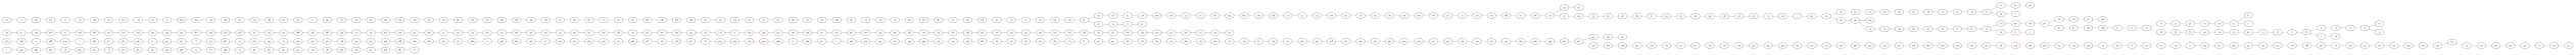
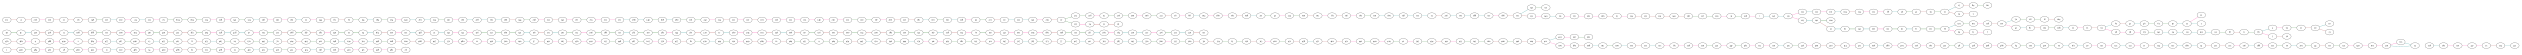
  graph {
    fontname="Playfair Display"
    rankdir=LR
    node [fontname="Playfair Display"]
    edge [color=deeppink fontname="Playfair Display"]
    1
    490
    484
    470
    98
    460
    495
    19
    320
    487
    34
    400
    486
    62
    372
    478
    35
    410
    475
    403
    432
    474
    138
    106
    479
    471
    438
    482
    26
    476
    481
    4
    488
    499
    2
    384
    477
    483
    496
    13
    455
    465
    8
    473
    463
    29
    270
    443
    76
    424
    493
    422
    148
    299
    329
    498
    208
    200
    468
    497
    352
    480
    11
    436
    500
    190
    373
    491
    263
    456
    492
    135
    448
    485
    205
    376
    457
    81
    450
    494
    130
    449
    489
    22
    469
    453
    9
    464
    454
    445
    150
    346
    444
    179
    411
    459
    181
    297
    421
    247
    327
    383
    273
    77
    417
    412
    363
    385
    193
    350
    366
    335
    360
    331
    354
    67
    136
    313
    462
    452
    458
    472
    461
    451
    442
    440
    429
    42
    395
    434
    441
    433
    143
    160
    406
    446
    109
    402
    405
    399
    397
    362
    389
    308
    392
    390
    379
    377
    353
    185
    338
    359
    425
    447
    467
    112
    393
    435
    426
    409
    419
    414
    415
    396
    386
    407
    356
    167
    431
    48
    418
    408
    466
    64
    339
    401
    99
    361
    20
    351
    323
    322
    71
    134
    357
    380
    74
    251
    233
    336
    288
    337
    90
    219
    44
    171
    325
    340
    307
    279
    333
    332
    378
    365
    391
    427
    73
    374
    423
    371
    413
    420
    416
    92
    398
    388
    157
    309
    394
    430
    439
    437
    382
    404
    328
    428
    375
    292
    275
    368
    387
    381
    349
    97
    94
    364
    370
    355
    348
    25
    343
    342
    326
    321
    369
    341
    316
    317
    291
    312
    296
    286
    311
    282
    310
    285
    144
    261
    220
    17
    260
    294
    302
    146
    306
    303
    126
    301
    300
    334
    290
    289
    330
    347
    367
    358
    174
    60
    319
    241
    305
    304
    189
    298
    315
    283
    269
    264
    259
    277
    276
    253
    229
    151
    202
    122
    226
    201
    21
    116
    248
    257
    250
    124
    223
    79
    n307 [label=604]
    184
    214
    258
    345
    324
    318
    295
    287
    52
    344
    85
    80
    314
    284
    274
    249
    267
    254
    293
    281
    278
    262
    266
    244
    238
    252
    243
    265
    255
    272
    271
    268
    240
    168
    280
    156
    242
    234
    231
    227
    207
    236
    232
    235
    246
    230
    213
    210
    187
    206
    237
    182
    170
    197
    228
    49
    221
    10
    225
    245
    239
    27
    212
    155
    218
    54
    217
    216
    209
    196
    222
    56
    68
    194
    180
    165
    198
    211
    45
    224
    199
    192
    183
    176
    163
    159
    169
    178
    175
    32
    256
    203
    188
    177
    186
    137
    145
    131
    121
    149
    161
    172
    162
    166
    153
    154
    152
    119
    140
    158
    127
    120
    132
    128
    72
    147
    195
    133
    123
    125
    191
    101
    104
    114
    113
    88
    96
    43
    39
    37
    15
    14
    84
    5
    66
    100
    91
    61
    142
    107
    115
    111
    83
    117
    86
    129
    69
    105
    65
    118
    103
    70
    41
    28
    82
    18
    164
    139
    108
    53
    75
    95
    89
    38
    47
    58
    46
    63
    40
    33
    12
    3
    173
    141
    24
    110
    102
    93
    87
    6
    78
    57
    55
    59
    36
    51
    50
    30
    23
    7
    31
    16
    1 -- 490 [color=brown]
    490 -- 484 [color=darkgreen]
    484 -- 470
    470 -- 98 [color=brown]
    98 -- 460 [color=darkgreen]
    460 -- 495
    495 -- 19
    19 -- 320 [color=teal]
    320 -- 487 [color=brown]
    487 -- 34
    34 -- 400
    400 -- 486
    486 -- 62 [color=brown]
    62 -- 372 [color=brown]
    372 -- 478 [color=darkgreen]
    478 -- 35
    35 -- 410 [color=darkgreen]
    410 -- 475 [color=teal]
    475 -- 403 [color=teal]
    403 -- 432 [color=darkgreen]
    432 -- 474
    474 -- 138 [color=teal]
    138 -- 106 [color=teal]
    106 -- 479
    479 -- 471
    471 -- 438
    438 -- 482
    482 -- 26 [color=brown]
    476 -- 481 [color=brown]
    481 -- 4
    4 -- 488 [color=brown]
    488 -- 499
    499 -- 2
    2 -- 384 [color=brown]
    384 -- 477
    477 -- 483 [color=teal]
    483 -- 496 [color=darkgreen]
    496 -- 13 [color=brown]
    13 -- 455 [color=teal]
    455 -- 465 [color=darkgreen]
    465 -- 8 [color=brown]
    8 -- 473 [color=brown]
    473 -- 463 [color=teal]
    463 -- 29 [color=darkgreen]
    29 -- 270 [color=brown]
    270 -- 443 [color=darkgreen]
    443 -- 76 [color=teal]
    76 -- 424 [color=brown]
    424 -- 493 [color=brown]
    493 -- 422 [color=darkgreen]
    422 -- 148 [color=darkgreen]
    148 -- 299 [color=teal]
    299 -- 329
    329 -- 498 [color=teal]
    498 -- 208 [color=darkgreen]
    208 -- 200 [color=brown]
    200 -- 468 [color=brown]
    468 -- 497 [color=brown]
    497 -- 352 [color=teal]
    352 -- 480
    480 -- 11
    11 -- 436
    436 -- 500 [color=teal]
    500 -- 190
    190 -- 373 [color=teal]
    373 -- 491 [color=brown]
    491 -- 263
    263 -- 456 [color=brown]
    456 -- 492
    492 -- 135
    135 -- 448 [color=darkgreen]
    448 -- 485 [color=teal]
    485 -- 205 [color=darkgreen]
    205 -- 376
    376 -- 457
    457 -- 81 [color=brown]
    81 -- 450 [color=darkgreen]
    450 -- 494 [color=teal]
    494 -- 130 [color=darkgreen]
    130 -- 449
    449 -- 489 [color=brown]
    489 -- 22
    22 -- 469 [color=brown]
    469 -- 453 [color=darkgreen]
    453 -- 9 [color=darkgreen]
    9 -- 464 [color=darkgreen]
    464 -- 454 [color=darkgreen]
    454 -- 445 [color=brown]
    445 -- 150 [color=teal]
    150 -- 346 [color=brown]
    346 -- 444 [color=darkgreen]
    444 -- 179 [color=teal]
    179 -- 411
    411 -- 459
    459 -- 181 [color=darkgreen]
    181 -- 297 [color=darkgreen]
    297 -- 421 [color=brown]
    421 -- 247
    247 -- 327
    327 -- 383 [color=teal]
    383 -- 273 [color=darkgreen]
    273 -- 77 [color=brown]
    77 -- 417 [color=darkgreen]
    417 -- 412 [color=teal]
    412 -- 363 [color=brown]
    363 -- 385
    385 -- 193 [color=teal]
    193 -- 350 [color=teal]
    350 -- 366 [color=darkgreen]
    366 -- 335
    335 -- 360 [color=darkgreen]
    360 -- 331 [color=brown]
    331 -- 354 [color=brown]
    354 -- 67 [color=darkgreen]
    67 -- 136 [color=darkgreen]
    136 -- 313 [color=brown]
    313 -- 462
    462 -- 452 [color=darkgreen]
    452 -- 458 [color=brown]
    458 -- 472 [color=teal]
    472 -- 461 [color=brown]
    461 -- 451 [color=brown]
    451 -- 442
    442 -- 440 [color=darkgreen]
    440 -- 429
    429 -- 42 [color=darkgreen]
    42 -- 395
    395 -- 434 [color=darkgreen]
    434 -- 441 [color=brown]
    441 -- 433
    433 -- 143 [color=darkgreen]
    143 -- 160 [color=darkgreen]
    160 -- 406 [color=brown]
    406 -- 446 [color=darkgreen]
    446 -- 109 [color=brown]
    109 -- 402 [color=brown]
    402 -- 405 [color=teal]
    402 -- 399
    405 -- 397
    399 -- 389
    397 -- 362 [color=darkgreen]
    389 -- 308 [color=brown]
    308 -- 392 [color=teal]
    392 -- 390 [color=darkgreen]
    390 -- 379 [color=teal]
    379 -- 377 [color=brown]
    377 -- 353 [color=teal]
    353 -- 185
    185 -- 338
    338 -- 359
    359 -- 425 [color=darkgreen]
    425 -- 447
    447 -- 467 [color=darkgreen]
    467 -- 112
    112 -- 393
    393 -- 435 [color=teal]
    435 -- 426 [color=darkgreen]
    426 -- 409
    409 -- 419 [color=brown]
    419 -- 414 [color=brown]
    414 -- 415
    415 -- 396 [color=teal]
    396 -- 386 [color=teal]
    386 -- 407
    407 -- 356
    356 -- 167
    167 -- 431 [color=brown]
    431 -- 48 [color=darkgreen]
    48 -- 418 [color=teal]
    418 -- 408
    408 -- 466
    466 -- 64 [color=brown]
    64 -- 339 [color=darkgreen]
    339 -- 401 [color=teal]
    401 -- 99 [color=darkgreen]
    99 -- 361 [color=teal]
    361 -- 20 [color=teal]
    20 -- 351
    351 -- 323
    323 -- 322 [color=teal]
    322 -- 71
    71 -- 134 [color=brown]
    134 -- 357 [color=teal]
    357 -- 380 [color=teal]
    380 -- 74 [color=teal]
    74 -- 251 [color=brown]
    251 -- 233 [color=brown]
    233 -- 336
    336 -- 288 [color=teal]
    288 -- 337
    337 -- 90 [color=darkgreen]
    90 -- 219 [color=teal]
    219 -- 44 [color=darkgreen]
    44 -- 171 [color=brown]
    171 -- 325 [color=darkgreen]
    325 -- 340
    340 -- 307
    307 -- 279
    279 -- 333
    333 -- 332 [color=teal]
-   332 -- 378 [color=teal]
+   332 -- 279 [color=teal]
    378 -- 365 [color=teal]
    365 -- 391
    391 -- 427
    427 -- 73
    73 -- 374 [color=brown]
    374 -- 423 [color=teal]
    371 -- 413 [color=darkgreen]
    413 -- 420 [color=teal]
    420 -- 416 [color=brown]
    416 -- 92 [color=brown]
    92 -- 398 [color=teal]
    398 -- 388 [color=brown]
    388 -- 157 [color=darkgreen]
    157 -- 309 [color=brown]
    309 -- 394
    394 -- 430
    430 -- 439 [color=darkgreen]
    439 -- 437 [color=brown]
    437 -- 382 [color=brown]
    382 -- 404 [color=darkgreen]
    404 -- 328
    328 -- 428 [color=teal]
    428 -- 375 [color=teal]
    375 -- 292
    292 -- 275 [color=darkgreen]
    275 -- 368 [color=brown]
    368 -- 387 [color=darkgreen]
    387 -- 381 [color=brown]
    381 -- 349
    349 -- 97 [color=darkgreen]
    97 -- 94 [color=darkgreen]
    94 -- 364 [color=teal]
    364 -- 370 [color=brown]
    370 -- 355
    355 -- 348 [color=teal]
    348 -- 25 [color=brown]
    25 -- 343 [color=teal]
    343 -- 342
    342 -- 326
    326 -- 321 [color=darkgreen]
    321 -- 369 [color=darkgreen]
    369 -- 341 [color=darkgreen]
    341 -- 316 [color=teal]
    316 -- 317 [color=brown]
    317 -- 291 [color=teal]
    291 -- 312 [color=darkgreen]
    312 -- 296
    296 -- 286 [color=darkgreen]
    286 -- 311 [color=darkgreen]
    311 -- 282 [color=teal]
    282 -- 310 [color=darkgreen]
    310 -- 285 [color=darkgreen]
    285 -- 144
    144 -- 261 [color=teal]
    261 -- 220 [color=brown]
    220 -- 17 [color=brown]
    17 -- 260 [color=teal]
    260 -- 294
    294 -- 302
    302 -- 146 [color=brown]
    146 -- 306 [color=teal]
    306 -- 303 [color=brown]
    303 -- 126 [color=darkgreen]
    126 -- 301 [color=brown]
    301 -- 300 [color=brown]
    300 -- 334 [color=darkgreen]
    334 -- 290 [color=brown]
    290 -- 289 [color=brown]
    289 -- 330 [color=darkgreen]
    330 -- 347 [color=darkgreen]
    347 -- 367 [color=darkgreen]
    367 -- 358 [color=teal]
    358 -- 174 [color=brown]
    174 -- 60
    60 -- 319 [color=darkgreen]
    319 -- 241 [color=brown]
    241 -- 305
    305 -- 304
    304 -- 189
    189 -- 298 [color=brown]
    298 -- 315 [color=darkgreen]
    315 -- 283 [color=darkgreen]
    283 -- 269 [color=teal]
    269 -- 264
    264 -- 259 [color=teal]
    259 -- 277 [color=teal]
    277 -- 276
    276 -- 253 [color=darkgreen]
    253 -- 229 [color=teal]
    229 -- 151 [color=brown]
    202 -- 122 [color=brown]
    122 -- 226 [color=brown]
    226 -- 201
    201 -- 21 [color=brown]
    21 -- 116 [color=brown]
    116 -- 248 [color=brown]
    248 -- 257 [color=darkgreen]
    257 -- 250 [color=teal]
    250 -- 124
    124 -- 223 [color=teal]
    223 -- 79
    79 -- n307 [color=darkgreen]
    n307 -- 184 [color=darkgreen]
    184 -- 214 [color=darkgreen]
    214 -- 258
    258 -- 345
    345 -- 324 [color=darkgreen]
    324 -- 318 [color=teal]
    318 -- 295
    295 -- 287
    287 -- 52 [color=teal]
    52 -- 344
    344 -- 85 [color=brown]
    85 -- 80 [color=brown]
    80 -- 314 [color=darkgreen]
    314 -- 284 [color=teal]
    284 -- 274 [color=darkgreen]
    274 -- 249
    249 -- 267 [color=teal]
    267 -- 254 [color=teal]
    254 -- 293 [color=darkgreen]
    293 -- 281
    281 -- 278 [color=teal]
    278 -- 262 [color=teal]
    262 -- 266 [color=teal]
    266 -- 244 [color=brown]
    244 -- 238 [color=darkgreen]
    238 -- 252
    252 -- 243 [color=brown]
    243 -- 265
    265 -- 255 [color=darkgreen]
    255 -- 272
    272 -- 271
    271 -- 268 [color=teal]
    268 -- 240 [color=teal]
    240 -- 168 [color=darkgreen]
    168 -- 280 [color=teal]
    280 -- 156 [color=darkgreen]
    156 -- 242 [color=darkgreen]
    242 -- 234
    234 -- 231 [color=brown]
    231 -- 227
    227 -- 207 [color=brown]
    207 -- 236
    236 -- 232
    232 -- 235
    235 -- 246
    246 -- 230
    230 -- 213
    213 -- 210 [color=darkgreen]
    210 -- 187 [color=darkgreen]
    187 -- 206
    206 -- 237 [color=brown]
    237 -- 182 [color=brown]
    182 -- 170 [color=teal]
    170 -- 197 [color=darkgreen]
    197 -- 228 [color=teal]
    228 -- 49
    49 -- 221 [color=darkgreen]
    221 -- 10 [color=brown]
    10 -- 225 [color=teal]
    225 -- 245 [color=teal]
    245 -- 239
    239 -- 27 [color=brown]
    27 -- 212 [color=darkgreen]
    27 -- 155 [color=darkgreen]
    212 -- 218 [color=darkgreen]
    155 -- 54
    218 -- 217
    54 -- 31 [color=brown]
    217 -- 216 [color=darkgreen]
    216 -- 209 [color=darkgreen]
    209 -- 196
    196 -- 222 [color=darkgreen]
    222 -- 56 [color=brown]
    56 -- 68
    68 -- 194 [color=teal]
    194 -- 180
    180 -- 165
    165 -- 198 [color=brown]
    198 -- 211 [color=teal]
    211 -- 45 [color=darkgreen]
    45 -- 224
    224 -- 199 [color=darkgreen]
    199 -- 192 [color=brown]
    192 -- 183
    183 -- 176 [color=brown]
    176 -- 163
    163 -- 159 [color=darkgreen]
    159 -- 169 [color=teal]
    169 -- 178 [color=teal]
    178 -- 175 [color=teal]
    175 -- 32 [color=teal]
    32 -- 256 [color=brown]
    256 -- 203 [color=teal]
    203 -- 188 [color=teal]
    188 -- 177 [color=teal]
    177 -- 186
    186 -- 137 [color=brown]
    137 -- 145 [color=teal]
    137 -- 131 [color=brown]
    145 -- 121 [color=darkgreen]
    131 -- 149
    149 -- 161 [color=teal]
    161 -- 172
    172 -- 162
    162 -- 166
    166 -- 153 [color=brown]
    153 -- 154
    154 -- 152 [color=brown]
    152 -- 119 [color=brown]
    119 -- 140 [color=brown]
    140 -- 158 [color=brown]
    158 -- 127 [color=darkgreen]
    127 -- 120 [color=darkgreen]
    120 -- 132
    132 -- 128 [color=darkgreen]
    128 -- 72
    72 -- 147 [color=teal]
    147 -- 195 [color=teal]
    195 -- 133
    195 -- 123
    133 -- 125 [color=teal]
    123 -- 191 [color=teal]
    125 -- 101
    191 -- 100 [color=darkgreen]
    191 -- 91 [color=brown]
    101 -- 104 [color=teal]
    104 -- 114 [color=brown]
    114 -- 113
    113 -- 88
    88 -- 96 [color=teal]
    96 -- 43 [color=darkgreen]
    43 -- 39 [color=brown]
    39 -- 37 [color=darkgreen]
    37 -- 15 [color=teal]
    37 -- 14 [color=brown]
    15 -- 84 [color=brown]
    14 -- 5 [color=brown]
    84 -- 66 [color=darkgreen]
    91 -- 61 [color=teal]
    61 -- 142 [color=darkgreen]
    142 -- 107 [color=teal]
    107 -- 115
    115 -- 111 [color=darkgreen]
    111 -- 83 [color=teal]
    83 -- 117 [color=darkgreen]
    117 -- 86 [color=darkgreen]
    86 -- 129 [color=teal]
    86 -- 69
    129 -- 105 [color=darkgreen]
    69 -- 65 [color=brown]
    105 -- 118
    65 -- 7
    118 -- 103 [color=brown]
    103 -- 70 [color=teal]
    103 -- 41
    70 -- 28 [color=darkgreen]
    41 -- 82 [color=teal]
    28 -- 18 [color=darkgreen]
    82 -- 139 [color=brown]
    18 -- 164 [color=brown]
    139 -- 108 [color=darkgreen]
    108 -- 53 [color=teal]
    53 -- 75
    75 -- 95 [color=brown]
    95 -- 89 [color=teal]
    95 -- 38
    89 -- 47 [color=brown]
    38 -- 58
    47 -- 46 [color=teal]
    58 -- 173
    46 -- 63 [color=darkgreen]
    63 -- 40 [color=darkgreen]
    40 -- 33 [color=teal]
    33 -- 12
    33 -- 3 [color=teal]
    173 -- 141 [color=darkgreen]
    141 -- 24 [color=teal]
    24 -- 110 [color=teal]
    110 -- 102 [color=teal]
    102 -- 93 [color=teal]
    93 -- 87 [color=darkgreen]
    87 -- 6 [color=brown]
    6 -- 78 [color=darkgreen]
    78 -- 57 [color=teal]
    78 -- 55
    57 -- 59
    55 -- 36 [color=brown]
    59 -- 51 [color=darkgreen]
    51 -- 50 [color=brown]
    50 -- 30 [color=teal]
    50 -- 23 [color=brown]
    31 -- 16 [color=brown]
  }
